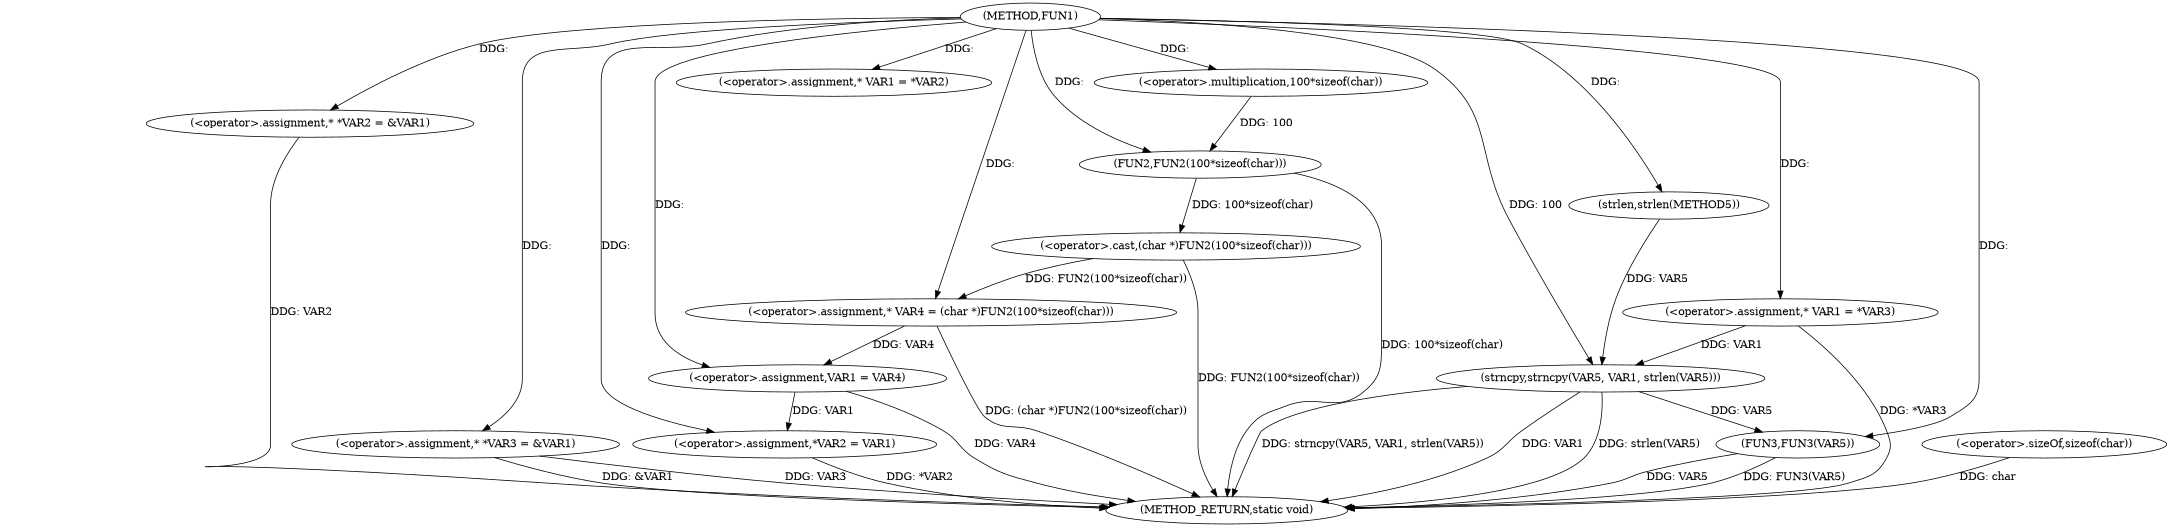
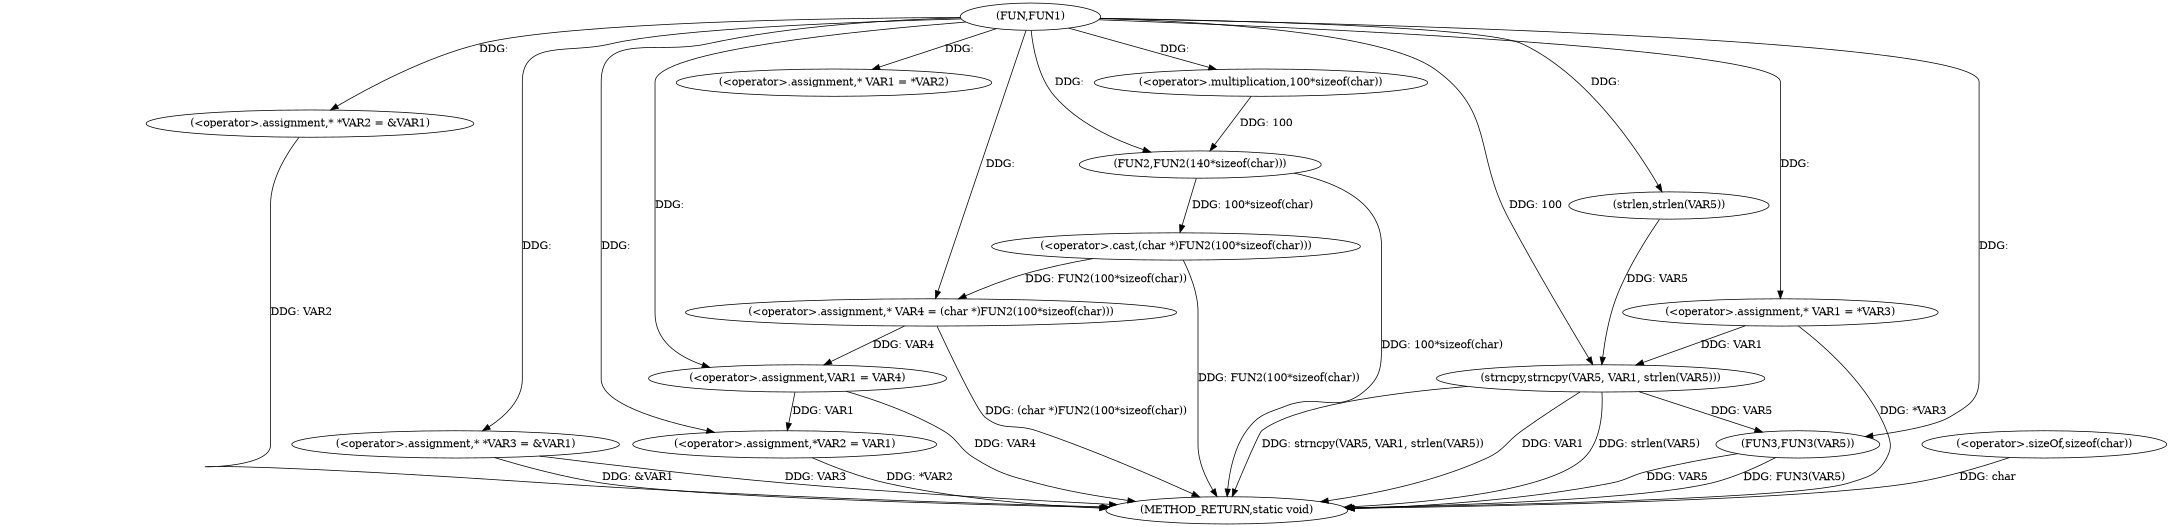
  digraph {
-   n1 [label="(METHOD,FUN1)"]
+   n1 [label="(FUN,FUN1)"]
    n2 [label="(<operator>.assignment,* *VAR2 = &VAR1)"]
    n3 [label="(<operator>.assignment,* *VAR3 = &VAR1)"]
    n4 [label="(<operator>.assignment,* VAR4 = (char *)FUN2(100*sizeof(char)))"]
    n5 [label="(<operator>.multiplication,100*sizeof(char))"]
    n6 [label="(<operator>.assignment,* VAR1 = *VAR2)"]
    n7 [label="(<operator>.assignment,VAR1 = VAR4)"]
    n8 [label="(<operator>.assignment,*VAR2 = VAR1)"]
    n9 [label="(<operator>.assignment,* VAR1 = *VAR3)"]
    n10 [label="(strncpy,strncpy(VAR5, VAR1, strlen(VAR5)))"]
-   n11 [label="(strlen,strlen(METHOD5))"]
+   n11 [label="(strlen,strlen(VAR5))"]
    n12 [label="(FUN3,FUN3(VAR5))"]
-   n13 [label="(FUN2,FUN2(100*sizeof(char)))"]
+   n13 [label="(FUN2,FUN2(140*sizeof(char)))"]
    n14 [label="(METHOD_RETURN,static void)"]
    n15 [label="(<operator>.sizeOf,sizeof(char))"]
    n16 [label="(<operator>.cast,(char *)FUN2(100*sizeof(char)))"]
    n1 -> n2 [label="DDG: "]
    n1 -> n3 [label="DDG: "]
    n1 -> n4 [label="DDG: "]
    n1 -> n5 [label="DDG: "]
    n1 -> n6 [label="DDG: "]
    n1 -> n7 [label="DDG: "]
    n1 -> n8 [label="DDG: "]
    n1 -> n9 [label="DDG: "]
    n1 -> n10 [label="DDG: 100"]
    n1 -> n11 [label="DDG: "]
    n1 -> n12 [label="DDG: "]
    n1 -> n13 [label="DDG: "]
    n2 -> n14 [label="DDG: VAR2"]
    n3 -> n14 [label="DDG: VAR3"]
    n3 -> n14 [label="DDG: &VAR1"]
    n4 -> n7 [label="DDG: VAR4"]
    n4 -> n14 [label="DDG: (char *)FUN2(100*sizeof(char))"]
    n5 -> n13 [label="DDG: 100"]
    n7 -> n8 [label="DDG: VAR1"]
    n7 -> n14 [label="DDG: VAR4"]
    n8 -> n14 [label="DDG: *VAR2"]
    n9 -> n10 [label="DDG: VAR1"]
    n9 -> n14 [label="DDG: *VAR3"]
    n10 -> n12 [label="DDG: VAR5"]
    n10 -> n14 [label="DDG: VAR1"]
    n10 -> n14 [label="DDG: strncpy(VAR5, VAR1, strlen(VAR5))"]
    n10 -> n14 [label="DDG: strlen(VAR5)"]
    n11 -> n10 [label="DDG: VAR5"]
    n12 -> n14 [label="DDG: FUN3(VAR5)"]
    n12 -> n14 [label="DDG: VAR5"]
    n13 -> n14 [label="DDG: 100*sizeof(char)"]
    n13 -> n16 [label="DDG: 100*sizeof(char)"]
    n15 -> n14 [label="DDG: char"]
    n16 -> n4 [label="DDG: FUN2(100*sizeof(char))"]
    n16 -> n14 [label="DDG: FUN2(100*sizeof(char))"]
  }
